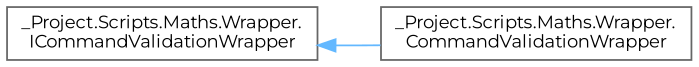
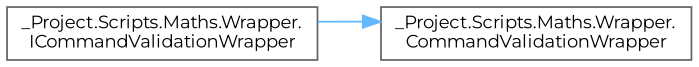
  digraph {
    rankdir=LR
    fontname=Montserrat
    node [color=grey40 fillcolor=white fontname=Montserrat fontsize=10 shape=box style=filled]
    n1 [height=0.2 label="_Project.Scripts.Maths.Wrapper.\lICommandValidationWrapper" width=0.4]
    n2 [height=0.2 label="_Project.Scripts.Maths.Wrapper.\lCommandValidationWrapper" width=0.4]
-   n1 -> n2 [color=steelblue1 dir=back fontname=Montserrat fontsize=10 labelfontname=Helvetica labelfontsize=10 style=solid]
+   n2 -> n1 [color=steelblue1 dir=back fontname=Montserrat fontsize=10 labelfontname=Helvetica labelfontsize=10 style=solid]
  }
